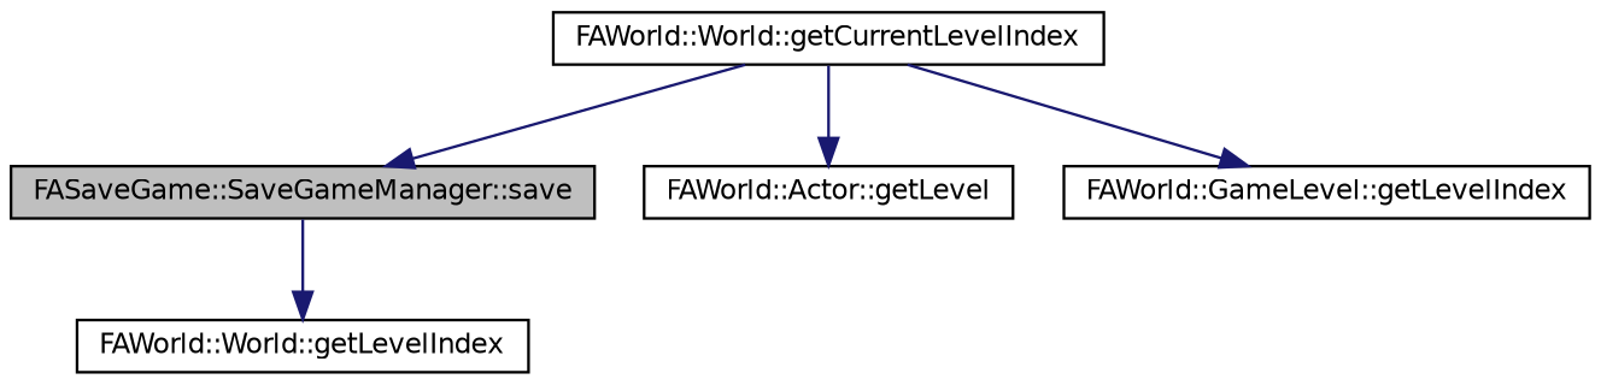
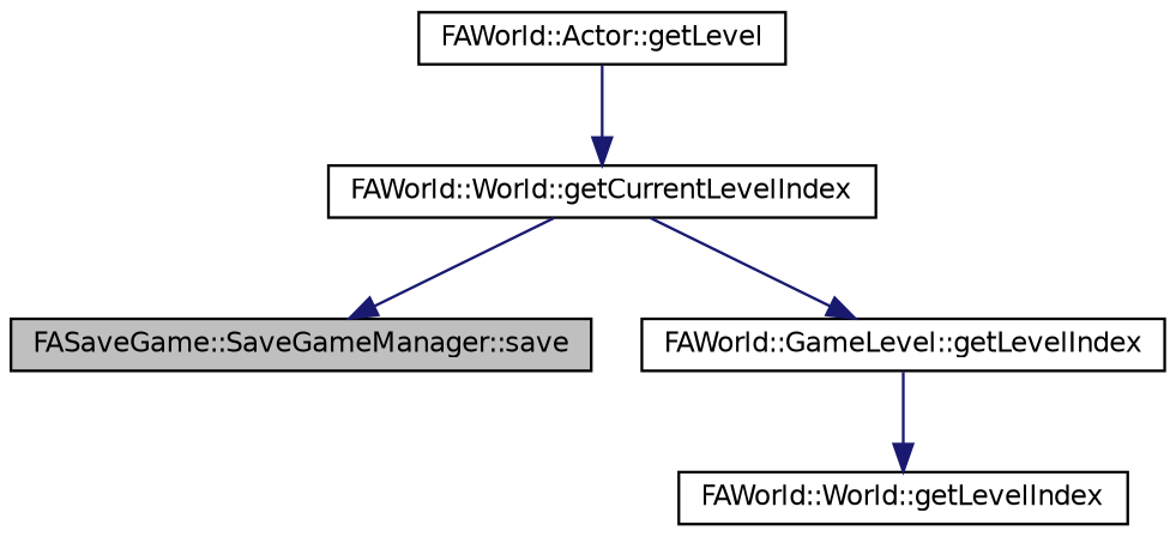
  digraph {
    rankdir=TB
    node [color=black fillcolor=white fontname=Helvetica fontsize=10 shape=record style=filled]
    edge [color=midnightblue fontname=Helvetica fontsize=10 labelfontname=Helvetica labelfontsize=10 style=solid]
    n1 [fillcolor=grey75 fontcolor=black height=0.2 label="FASaveGame::SaveGameManager::save" width=0.4]
    n2 [height=0.2 label="FAWorld::World::getLevelIndex" width=0.4]
    n3 [height=0.2 label="FAWorld::World::getCurrentLevelIndex" width=0.4]
    n4 [height=0.2 label="FAWorld::Actor::getLevel" width=0.4]
    n5 [height=0.2 label="FAWorld::GameLevel::getLevelIndex" width=0.4]
-   n1 -> n2
+   n5 -> n2
    n3 -> n1
-   n3 -> n4
+   n4 -> n3
    n3 -> n5
  }
